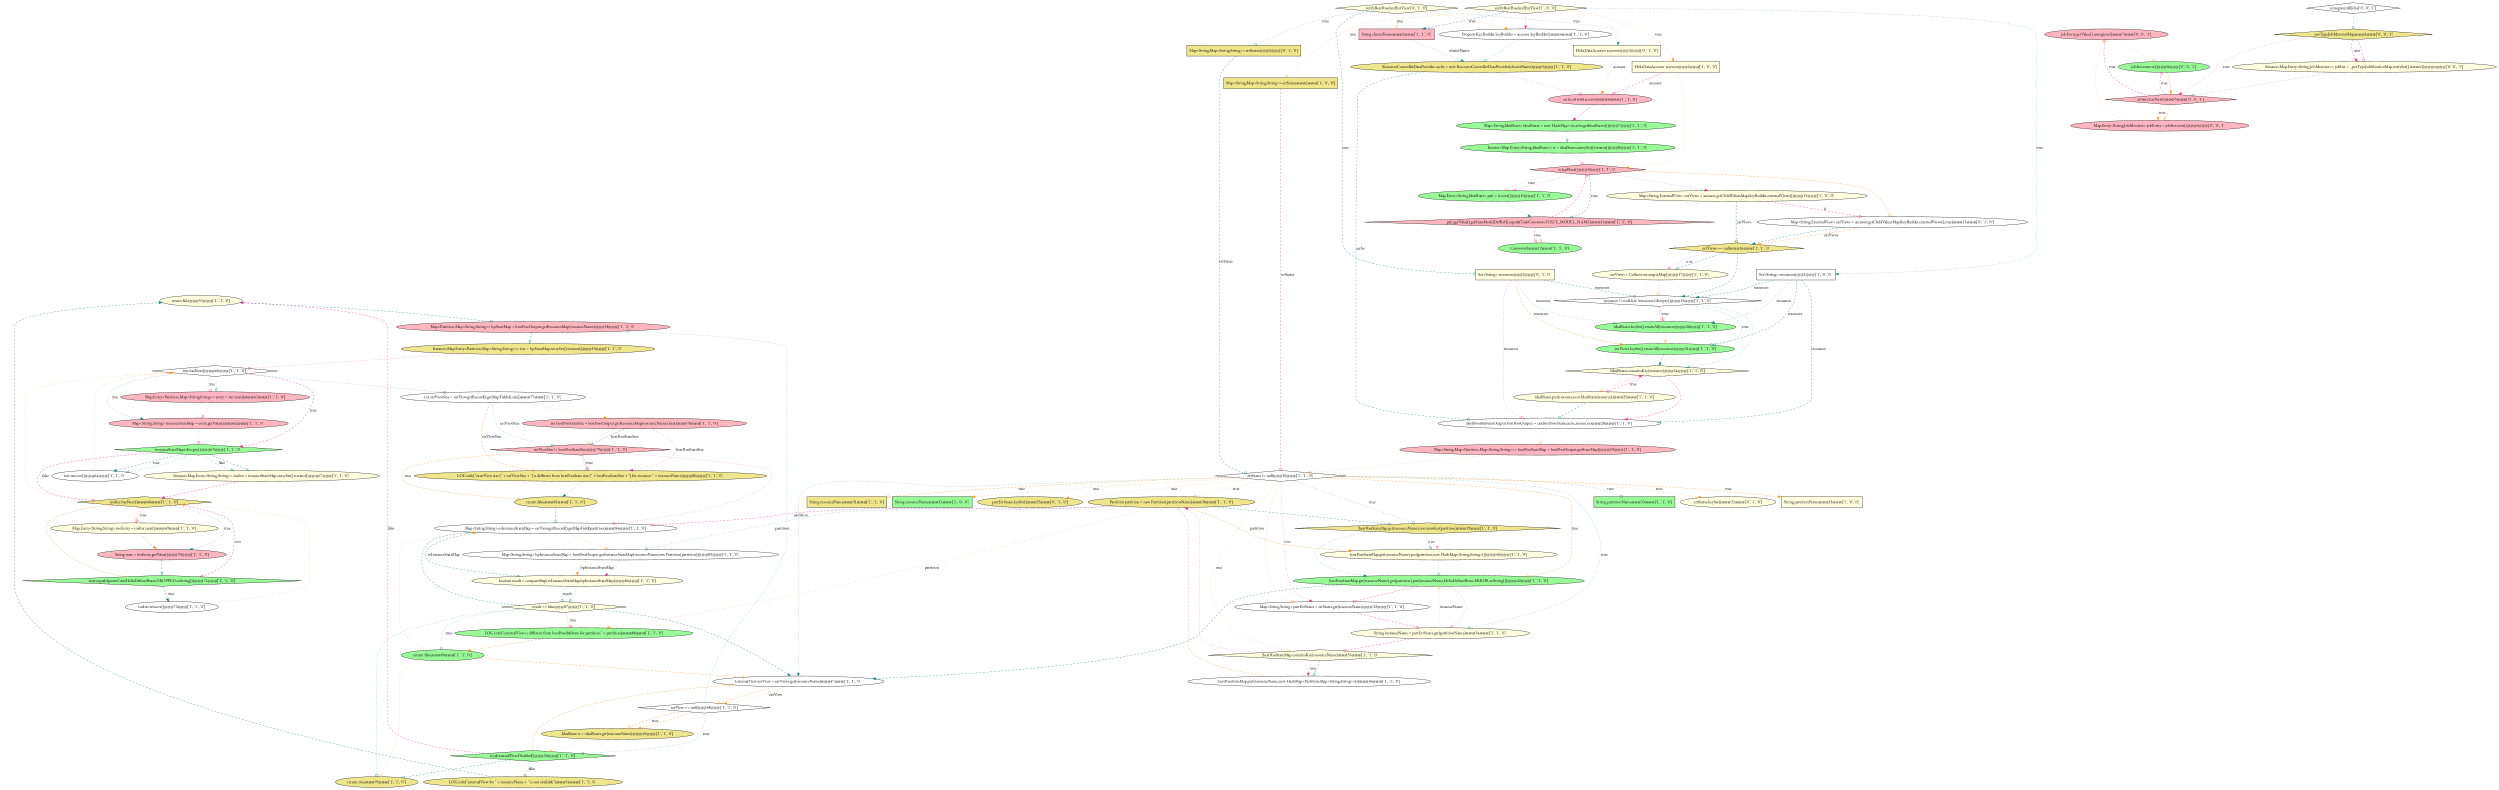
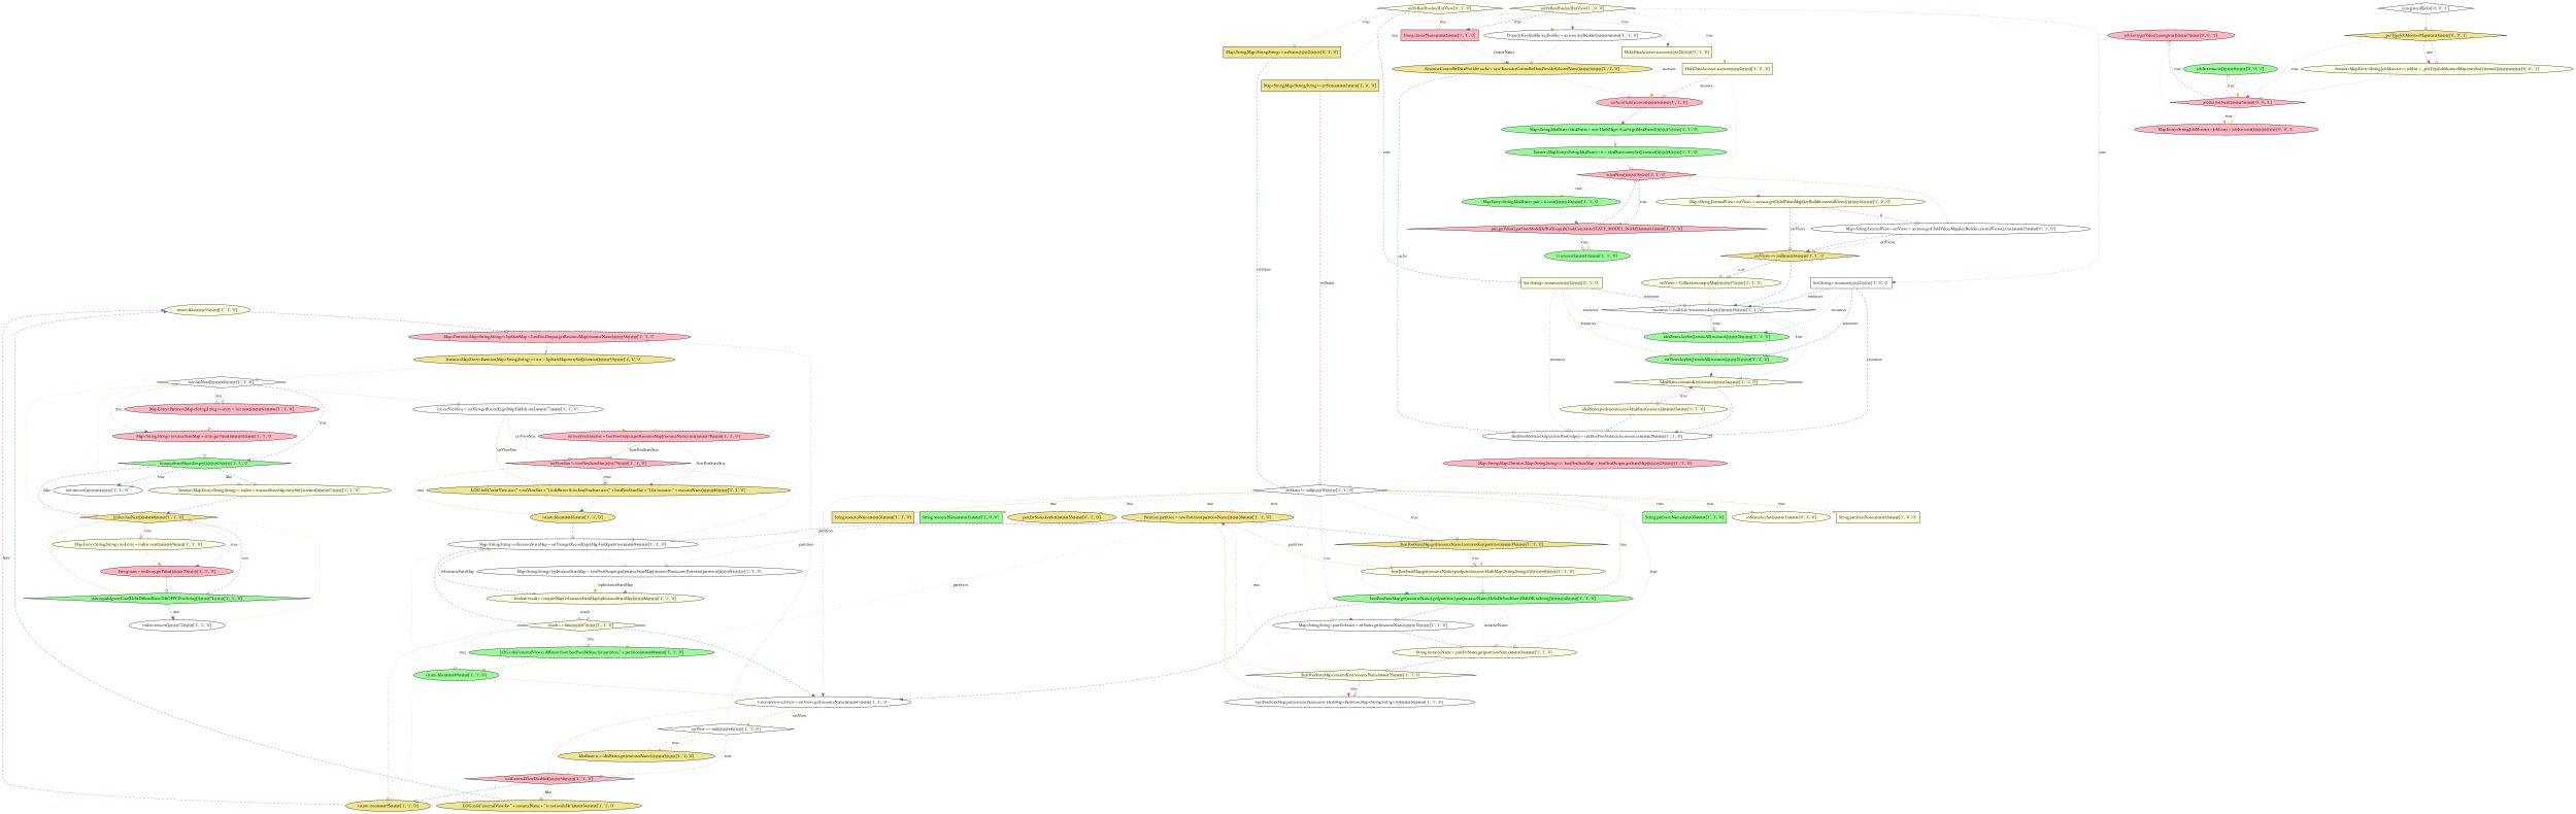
  digraph {
    fontname="EB Garamond"
    node [fillcolor=lightyellow fontname="EB Garamond" shape=ellipse style=filled]
    edge [arrowhead=odot color=teal fontname="EB Garamond" style=dotted]
    n1 [label="return false@@@55@@@['1', '1', '0']"]
    n2 [fillcolor=lightpink label="Map<Partition,Map<String,String>> bpStateMap = bestPossOutput.getResourceMap(resourceName)@@@58@@@['1', '1', '0']"]
    n3 [fillcolor=khaki label="Iterator<Map.Entry<Partition,Map<String,String>>> iter = bpStateMap.entrySet().iterator()@@@59@@@['1', '1', '0']"]
    n4 [fillcolor=white label="resources != null && !resources.isEmpty()@@@19@@@['1', '1', '0']" shape=diamond]
    n5 [label="!idealStates.containsKey(resource)@@@24@@@['1', '1', '0']" shape=diamond]
    n6 [fillcolor=palegreen label="idealStates.keySet().retainAll(resources)@@@20@@@['1', '1', '0']"]
    n7 [fillcolor=palegreen label="extViews.keySet().retainAll(resources)@@@21@@@['1', '1', '0']"]
    n8 [fillcolor=white label="BestPossibleStateOutput bestPossOutput = calcBestPossState(cache,resources)@@@28@@@['1', '1', '0']"]
    n9 [label="idealStates.put(resource,new IdealState(resource))@@@25@@@['1', '1', '0']"]
    n10 [fillcolor=palegreen label="it.remove()@@@12@@@['1', '1', '0']"]
    n11 [fillcolor=lightpink label="it.hasNext()@@@9@@@['1', '1', '0']" shape=diamond]
    n12 [label="Map<String,ExternalView> extViews = accessor.getChildValuesMap(keyBuilder.externalViews())@@@15@@@['1', '0', '0']"]
    n13 [fillcolor=white label="Map<String,ExternalView> extViews = accessor.getChildValuesMap(keyBuilder.externalViews(),true)@@@15@@@['0', '1', '0']"]
    n14 [fillcolor=lightpink label="pair.getValue().getStateModelDefRef().equals(TaskConstants.STATE_MODEL_NAME)@@@11@@@['1', '1', '0']" shape=diamond]
    n15 [fillcolor=palegreen label="Map.Entry<String,IdealState> pair = it.next()@@@10@@@['1', '1', '0']"]
    n16 [fillcolor=khaki label="extViews == null@@@16@@@['1', '1', '0']" shape=diamond]
    n17 [label="extViews = Collections.emptyMap()@@@17@@@['1', '1', '0']"]
    n18 [fillcolor=khaki label="ResourceControllerDataProvider cache = new ResourceControllerDataProvider(clusterName)@@@5@@@['1', '1', '0']"]
    n19 [fillcolor=lightpink label="cache.refresh(accessor)@@@6@@@['1', '1', '0']"]
    n20 [fillcolor=palegreen label="Map<String,IdealState> idealStates = new HashMap<>(cache.getIdealStates())@@@7@@@['1', '1', '0']"]
    n21 [fillcolor=lightpink label="Map<String,Map<Partition,Map<String,String>>> bestPossStateMap = bestPossOutput.getStateMap()@@@29@@@['1', '1', '0']"]
    n22 [fillcolor=khaki label="Map<String,Map<String,String>> errStates@@@2@@@['1', '0', '0']" shape=box]
    n23 [fillcolor=white label="errStates != null@@@30@@@['1', '1', '0']" shape=diamond]
    n24 [fillcolor=palegreen label="bestPossStateMap.get(resourceName).get(partition).put(instanceName,HelixDefinedState.ERROR.toString())@@@42@@@['1', '1', '0']"]
    n25 [fillcolor=white label="Map<String,String> partErrStates = errStates.get(resourceName)@@@32@@@['1', '1', '0']"]
    n26 [fillcolor=white label="ExternalView extView = extViews.get(resourceName)@@@47@@@['1', '1', '0']"]
    n27 [label="String instanceName = partErrStates.get(partitionName)@@@34@@@['1', '1', '0']"]
    n28 [fillcolor=khaki label="Partition partition = new Partition(partitionName)@@@38@@@['1', '1', '0']"]
    n29 [fillcolor=khaki label="!bestPossStateMap.get(resourceName).containsKey(partition)@@@39@@@['1', '1', '0']" shape=diamond]
    n30 [fillcolor=palegreen label="String partitionName@@@33@@@['1', '1', '0']" shape=box]
    n31 [label="errStates.keySet()@@@31@@@['0', '1', '0']"]
    n32 [label="String partitionName@@@33@@@['1', '0', '0']" shape=box]
    n33 [fillcolor=khaki label="String resourceName@@@31@@@['1', '1', '0']" shape=box]
    n34 [fillcolor=palegreen label="String resourceName@@@31@@@['1', '0', '0']" shape=box]
    n35 [fillcolor=khaki label="partErrStates.keySet()@@@33@@@['0', '1', '0']"]
    n36 [label="!bestPossStateMap.containsKey(resourceName)@@@35@@@['1', '1', '0']" shape=diamond]
    n37 [fillcolor=white label="extView == null@@@48@@@['1', '1', '0']" shape=diamond]
    n38 [fillcolor=white label="Map<String,String> bpInstanceStateMap = bestPossOutput.getInstanceStateMap(resourceName,new Partition(partition))@@@85@@@['1', '1', '0']"]
    n39 [label="boolean result = compareMap(evInstanceStateMap,bpInstanceStateMap)@@@86@@@['1', '1', '0']"]
    n40 [label="result == false@@@87@@@['1', '1', '0']" shape=diamond]
    n41 [label="bestPossStateMap.get(resourceName).put(partition,new HashMap<String,String>())@@@40@@@['1', '1', '0']"]
    n42 [fillcolor=white label="Map<String,String> evInstanceStateMap = extView.getRecord().getMapField(partition)@@@84@@@['1', '1', '0']"]
    n43 [fillcolor=palegreen label="LOG.info(\"externalView is different from bestPossibleState for partition:\" + partition)@@@88@@@['1', '1', '0']"]
    n44 [fillcolor=palegreen label="return false@@@89@@@['1', '1', '0']"]
    n45 [fillcolor=khaki label="LOG.info(\"externalView for \" + resourceName + \" is not available\")@@@54@@@['1', '1', '0']"]
    n46 [fillcolor=lightpink label="jobEntry.getValue().unregister()@@@7@@@['0', '0', '1']"]
    n47 [fillcolor=palegreen label="jobIter.remove()@@@8@@@['0', '0', '1']"]
    n48 [fillcolor=lightpink label="jobIter.hasNext()@@@5@@@['0', '0', '1']" shape=diamond]
    n49 [fillcolor=lightpink label="Map.Entry<String,JobMonitor> jobEntry = jobIter.next()@@@6@@@['0', '0', '1']"]
    n50 [fillcolor=khaki label="Map<String,Map<String,String>> errStates@@@2@@@['0', '1', '0']" shape=box]
    n51 [label="verifyBestPossAndExtView['0', '1', '0']" shape=diamond]
    n52 [fillcolor=white label="PropertyKey.Builder keyBuilder = accessor.keyBuilder()@@@4@@@['1', '1', '0']"]
    n53 [label="Set<String> resources@@@2@@@['0', '1', '0']" shape=box]
    n54 [fillcolor=lightpink label="String clusterName@@@2@@@['1', '1', '0']" shape=box]
    n55 [label="HelixDataAccessor accessor@@@2@@@['0', '1', '0']" shape=box]
    n56 [fillcolor=white label="bestPossStateMap.put(resourceName,new HashMap<Partition,Map<String,String>>())@@@36@@@['1', '1', '0']"]
    n57 [fillcolor=palegreen label="Iterator<Map.Entry<String,IdealState>> it = idealStates.entrySet().iterator()@@@8@@@['1', '1', '0']"]
    n58 [fillcolor=lightpink label="Map<String,String> instanceStateMap = entry.getValue()@@@62@@@['1', '1', '0']"]
    n59 [fillcolor=palegreen label="instanceStateMap.isEmpty()@@@63@@@['1', '1', '0']" shape=diamond]
    n60 [fillcolor=white label="iter.remove()@@@64@@@['1', '1', '0']"]
    n61 [fillcolor=khaki label="insIter.hasNext()@@@68@@@['1', '1', '0']" shape=diamond]
    n62 [label="Iterator<Map.Entry<String,String>> insIter = instanceStateMap.entrySet().iterator()@@@67@@@['1', '1', '0']"]
    n63 [label="Map.Entry<String,String> insEntry = insIter.next()@@@69@@@['1', '1', '0']"]
    n64 [fillcolor=lightpink label="String state = insEntry.getValue()@@@70@@@['1', '1', '0']"]
    n65 [fillcolor=palegreen label="state.equalsIgnoreCase(HelixDefinedState.DROPPED.toString())@@@71@@@['1', '1', '0']" shape=diamond]
    n66 [fillcolor=khaki label="_perTypeJobMonitorMap@@@3@@@['0', '0', '1']" shape=diamond]
    n67 [label="Iterator<Map.Entry<String,JobMonitor>> jobIter = _perTypeJobMonitorMap.entrySet().iterator()@@@4@@@['0', '0', '1']"]
    n68 [fillcolor=khaki label="IdealState is = idealStates.get(resourceName)@@@49@@@['1', '1', '0']"]
-   n69 [fillcolor=palegreen label="is.isExternalViewDisabled()@@@50@@@['1', '1', '0']" shape=diamond]
+   n69 [fillcolor=lightpink label="is.isExternalViewDisabled()@@@50@@@['1', '1', '0']" shape=diamond]
    n70 [fillcolor=khaki label="return true@@@93@@@['1', '1', '0']"]
    n71 [fillcolor=white label="iter.hasNext()@@@60@@@['1', '1', '0']" shape=diamond]
    n72 [fillcolor=white label="int extViewSize = extView.getRecord().getMapFields().size()@@@77@@@['1', '1', '0']"]
    n73 [fillcolor=lightpink label="Map.Entry<Partition,Map<String,String>> entry = iter.next()@@@61@@@['1', '1', '0']"]
    n74 [fillcolor=white label="insIter.remove()@@@72@@@['1', '1', '0']"]
    n75 [fillcolor=white label="Set<String> resources@@@2@@@['1', '0', '0']" shape=box]
    n76 [fillcolor=lightpink label="int bestPossStateSize = bestPossOutput.getResourceMap(resourceName).size()@@@78@@@['1', '1', '0']"]
    n77 [fillcolor=khaki label="LOG.info(\"exterView size (\" + extViewSize + \") is different from bestPossState size (\" + bestPossStateSize + \") for resource: \" + resourceName)@@@80@@@['1', '1', '0']"]
    n78 [fillcolor=lightpink label="extViewSize != bestPossStateSize@@@79@@@['1', '1', '0']" shape=diamond]
    n79 [fillcolor=khaki label="return false@@@81@@@['1', '1', '0']"]
    n80 [label="verifyBestPossAndExtView['1', '0', '0']" shape=diamond]
    n81 [label="HelixDataAccessor accessor@@@2@@@['1', '0', '0']" shape=box]
    n82 [fillcolor=white label="unregisterAllJobs['0', '0', '1']" shape=diamond]
    n1 -> n2 [style=dashed]
    n2 -> n3 [arrowhead=onormal style=dashed]
    n3 -> n71 [color=deeppink]
    n4 -> n5 [arrowhead=onormal]
    n4 -> n6 [arrowhead=onormal color=deeppink label=true style=dashed]
    n4 -> n6 [arrowhead=onormal color=darkorange style=dashed]
    n4 -> n7 [arrowhead=onormal label=true]
    n5 -> n8 [arrowhead=normal color=deeppink style=dashed]
    n5 -> n9 [color=deeppink label=true style=dashed]
    n5 -> n9 [arrowhead=onormal color=darkorange]
    n6 -> n7 [arrowhead=onormal color=darkorange]
    n7 -> n5 [arrowhead=normal style=dashed]
    n8 -> n21 [color=darkorange]
    n9 -> n5 [arrowhead=normal color=deeppink]
    n9 -> n8 [style=dashed]
    n11 -> n12 [arrowhead=normal color=deeppink]
    n11 -> n13 [color=darkorange style=dashed]
    n11 -> n14 [arrowhead=onormal label=true style=dashed]
    n11 -> n15 [arrowhead=onormal color=deeppink]
    n11 -> n15 [color=darkorange label=true]
    n12 -> n13 [arrowhead=onormal color=deeppink label=0 style=dashed]
    n12 -> n16 [label=extViews style=dashed]
    n12 -> n16 [color=darkorange]
    n13 -> n16 [arrowhead=normal color=darkorange label=extViews style=dashed]
    n13 -> n16 [arrowhead=normal style=dashed]
    n14 -> n10 [arrowhead=onormal color=deeppink label=true style=dashed]
    n14 -> n10 [arrowhead=onormal color=darkorange]
    n14 -> n11 [color=deeppink style=dashed]
    n15 -> n14 [arrowhead=normal]
    n16 -> n4 [arrowhead=normal style=dashed]
    n16 -> n17 [arrowhead=onormal style=dashed]
    n16 -> n17 [arrowhead=onormal color=deeppink label=true]
    n17 -> n4 [color=darkorange]
    n18 -> n8 [label=cache style=dashed]
    n18 -> n19 [color=deeppink]
    n19 -> n20 [arrowhead=normal color=deeppink style=dashed]
    n20 -> n57 [arrowhead=onormal]
    n21 -> n23 [color=darkorange]
    n22 -> n23 [color=deeppink label=errStates style=dashed]
    n23 -> n24 [color=darkorange label=true style=dashed]
    n23 -> n25 [color=darkorange]
    n23 -> n25 [arrowhead=normal color=deeppink label=true]
    n23 -> n26 [arrowhead=normal]
    n23 -> n27 [label=true]
    n23 -> n28 [arrowhead=onormal color=darkorange label=true]
    n23 -> n29 [label=true]
    n23 -> n30 [label=true]
    n23 -> n31 [arrowhead=normal color=darkorange label=true]
    n23 -> n32 [arrowhead=normal color=darkorange label=true style=dashed]
    n23 -> n33 [color=darkorange label=true style=dashed]
    n23 -> n34 [arrowhead=normal color=darkorange label=true]
    n23 -> n35 [arrowhead=normal color=darkorange label=true]
    n23 -> n36 [color=darkorange label=true]
    n24 -> n25 [color=deeppink style=dashed]
    n24 -> n26 [arrowhead=normal style=dashed]
    n24 -> n27 [arrowhead=onormal color=deeppink]
    n25 -> n27 [arrowhead=onormal color=deeppink style=dashed]
    n26 -> n37 [arrowhead=normal color=darkorange label=extView]
    n26 -> n37 [color=darkorange style=dashed]
    n27 -> n24 [color=darkorange label=instanceName]
    n27 -> n36 [arrowhead=onormal color=deeppink style=dashed]
    n28 -> n29 [arrowhead=onormal style=dashed]
    n28 -> n38 [label=partition]
    n28 -> n41 [arrowhead=normal color=darkorange label=partition style=dashed]
    n28 -> n42 [arrowhead=onormal color=deeppink label=partition style=dashed]
    n28 -> n43 [arrowhead=normal color=darkorange label=partition]
    n29 -> n24 [arrowhead=normal]
    n29 -> n41 [arrowhead=onormal label=true]
    n29 -> n41 [arrowhead=onormal color=deeppink]
    n36 -> n28 [arrowhead=normal color=deeppink]
    n36 -> n56 [arrowhead=normal color=deeppink label=true]
    n36 -> n56 [arrowhead=onormal style=dashed]
    n37 -> n2
    n37 -> n68 [arrowhead=onormal color=darkorange label=true style=dashed]
    n37 -> n68 [arrowhead=normal color=darkorange style=dashed]
    n37 -> n69 [arrowhead=onormal label=true]
    n38 -> n39 [arrowhead=normal color=darkorange label=bpInstanceStateMap]
    n38 -> n39 [arrowhead=normal color=deeppink]
    n39 -> n40 [arrowhead=onormal]
    n39 -> n40 [label=result]
    n40 -> n26 [arrowhead=normal style=dashed]
    n40 -> n42 [arrowhead=onormal style=dashed]
    n40 -> n43 [color=darkorange label=true]
    n40 -> n43 [color=deeppink]
    n40 -> n44 [label=true]
    n40 -> n70
    n41 -> n24
    n42 -> n38 [color=darkorange]
    n42 -> n39 [arrowhead=onormal label=evInstanceStateMap style=dashed]
    n43 -> n44 [arrowhead=normal color=darkorange style=dashed]
    n44 -> n26 [color=darkorange style=dashed]
    n44 -> n42 [arrowhead=normal color=darkorange]
    n44 -> n70 [color=darkorange]
    n45 -> n1 [arrowhead=normal style=dashed]
    n46 -> n47 [color=darkorange]
    n47 -> n48 [arrowhead=normal color=darkorange style=dashed]
    n48 -> n46 [color=deeppink label=true style=dashed]
    n48 -> n47 [color=deeppink label=true style=dashed]
    n48 -> n49 [arrowhead=onormal color=darkorange style=dashed]
    n48 -> n49 [arrowhead=normal color=darkorange label=true]
    n49 -> n46 [color=darkorange]
    n50 -> n23 [label=errStates style=dashed]
    n51 -> n50 [label=true]
    n51 -> n52 [arrowhead=normal color=darkorange]
    n51 -> n53 [label=true style=dashed]
    n51 -> n54 [arrowhead=onormal color=darkorange label=true]
    n51 -> n55 [arrowhead=normal label=true]
    n52 -> n18
    n53 -> n4 [label=resources style=dashed]
    n53 -> n6 [arrowhead=onormal label=resources]
    n53 -> n7 [arrowhead=normal color=darkorange label=resources style=dashed]
    n53 -> n8 [arrowhead=onormal color=deeppink label=resources]
    n54 -> n18 [arrowhead=normal label=clusterName]
    n55 -> n19 [arrowhead=normal color=darkorange label=accessor]
    n56 -> n28 [color=darkorange style=dashed]
    n57 -> n11 [color=deeppink]
    n58 -> n59 [arrowhead=onormal color=deeppink]
    n59 -> n60 [arrowhead=normal label=true style=dashed]
    n59 -> n60 [arrowhead=onormal]
    n59 -> n61 [color=deeppink label=false style=dashed]
    n59 -> n62 [arrowhead=onormal style=dashed]
    n59 -> n62 [arrowhead=onormal label=false]
    n60 -> n71 [arrowhead=onormal color=darkorange]
    n61 -> n63 [arrowhead=onormal color=deeppink label=true]
    n61 -> n63 [arrowhead=onormal color=darkorange style=dashed]
    n61 -> n64 [arrowhead=normal label=true]
    n61 -> n65 [arrowhead=onormal color=deeppink label=true style=dashed]
    n61 -> n71 [arrowhead=normal color=darkorange]
    n62 -> n61 [arrowhead=normal color=deeppink style=dashed]
    n63 -> n64 [arrowhead=normal color=darkorange style=dashed]
    n64 -> n65 [arrowhead=onormal style=dashed]
    n65 -> n61 [color=darkorange style=dashed]
    n65 -> n74 [arrowhead=onormal color=darkorange label=true]
    n65 -> n74 [arrowhead=normal style=dashed]
    n66 -> n48 [arrowhead=normal color=deeppink label=true]
    n66 -> n67 [arrowhead=normal color=deeppink label=true style=dashed]
    n66 -> n67 [color=deeppink style=dashed]
    n67 -> n48
    n68 -> n69 [arrowhead=onormal color=darkorange]
-   n69 -> n1 [arrowhead=normal color=deeppink label=false style=dashed]
+   n70 -> n1 [arrowhead=normal color=deeppink label=false style=dashed]
    n69 -> n26 [arrowhead=onormal color=darkorange style=dashed]
    n69 -> n45 [label=false]
    n69 -> n45 [color=darkorange]
    n69 -> n70 [arrowhead=onormal style=dashed]
    n71 -> n58 [arrowhead=normal label=true]
    n71 -> n59 [arrowhead=normal color=deeppink label=true style=dashed]
    n71 -> n72
    n71 -> n73 [arrowhead=onormal]
    n71 -> n73 [color=deeppink label=true]
    n72 -> n76 [arrowhead=normal color=darkorange]
    n72 -> n77 [color=darkorange label=extViewSize style=dashed]
    n72 -> n78 [arrowhead=onormal label=extViewSize]
    n73 -> n58 [arrowhead=onormal color=deeppink]
    n74 -> n61 [arrowhead=normal color=darkorange]
    n75 -> n4 [arrowhead=normal label=resources style=dashed]
    n75 -> n6 [arrowhead=normal label=resources]
    n75 -> n7 [label=resources style=dashed]
    n75 -> n8 [arrowhead=onormal label=resources style=dashed]
    n76 -> n77 [arrowhead=normal color=deeppink label=bestPossStateSize]
    n76 -> n78 [arrowhead=onormal label=bestPossStateSize style=dashed]
    n76 -> n78 [arrowhead=onormal color=darkorange]
    n77 -> n79 [arrowhead=normal]
    n78 -> n42 [color=deeppink]
    n78 -> n77 [arrowhead=onormal color=deeppink label=true style=dashed]
    n78 -> n77
    n78 -> n79 [arrowhead=onormal color=darkorange label=true style=dashed]
    n79 -> n42 [style=dashed]
    n80 -> n22 [color=darkorange label=true]
    n80 -> n52 [arrowhead=normal color=deeppink]
    n80 -> n54 [arrowhead=normal label=true style=dashed]
    n80 -> n75 [arrowhead=normal label=true]
    n80 -> n81 [arrowhead=normal color=darkorange label=true]
    n81 -> n11 [arrowhead=normal color=darkorange]
    n81 -> n19 [arrowhead=onormal color=deeppink label=accessor style=dashed]
    n82 -> n66
  }
